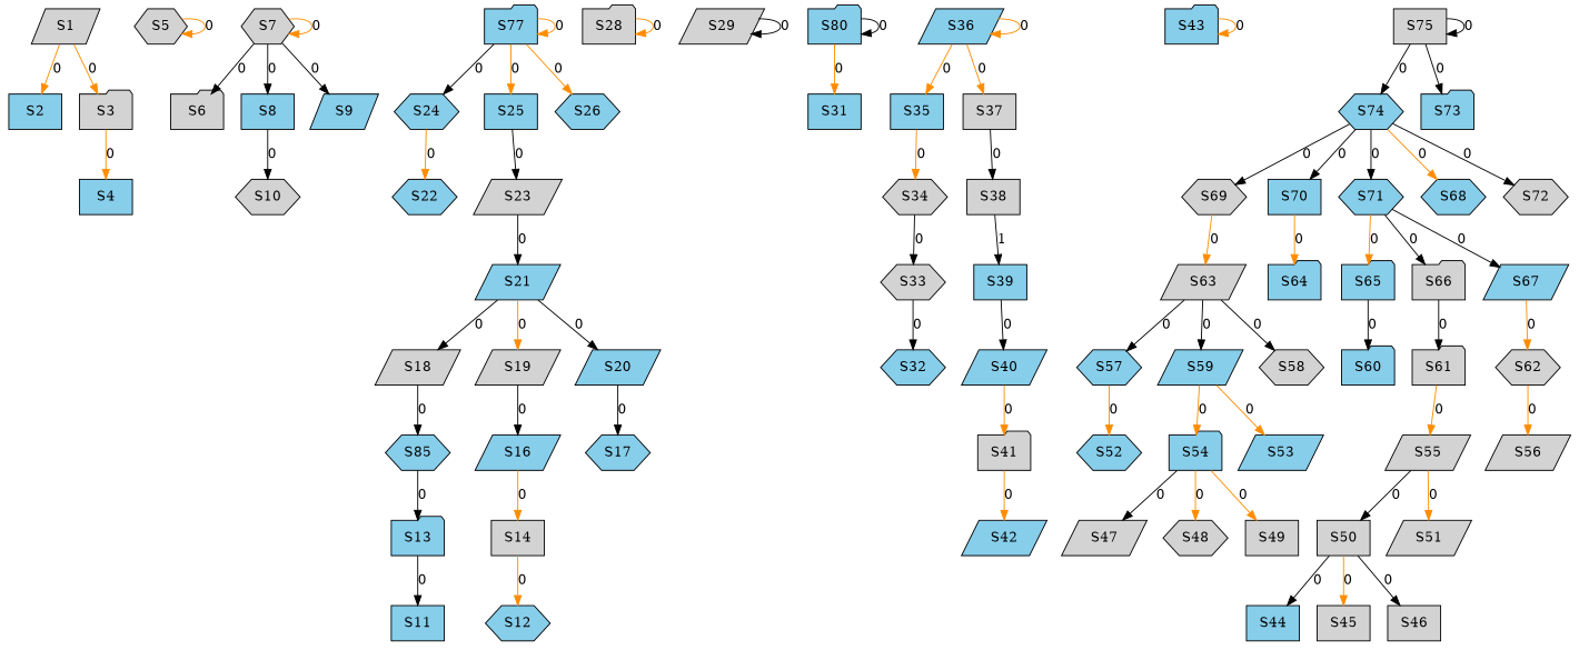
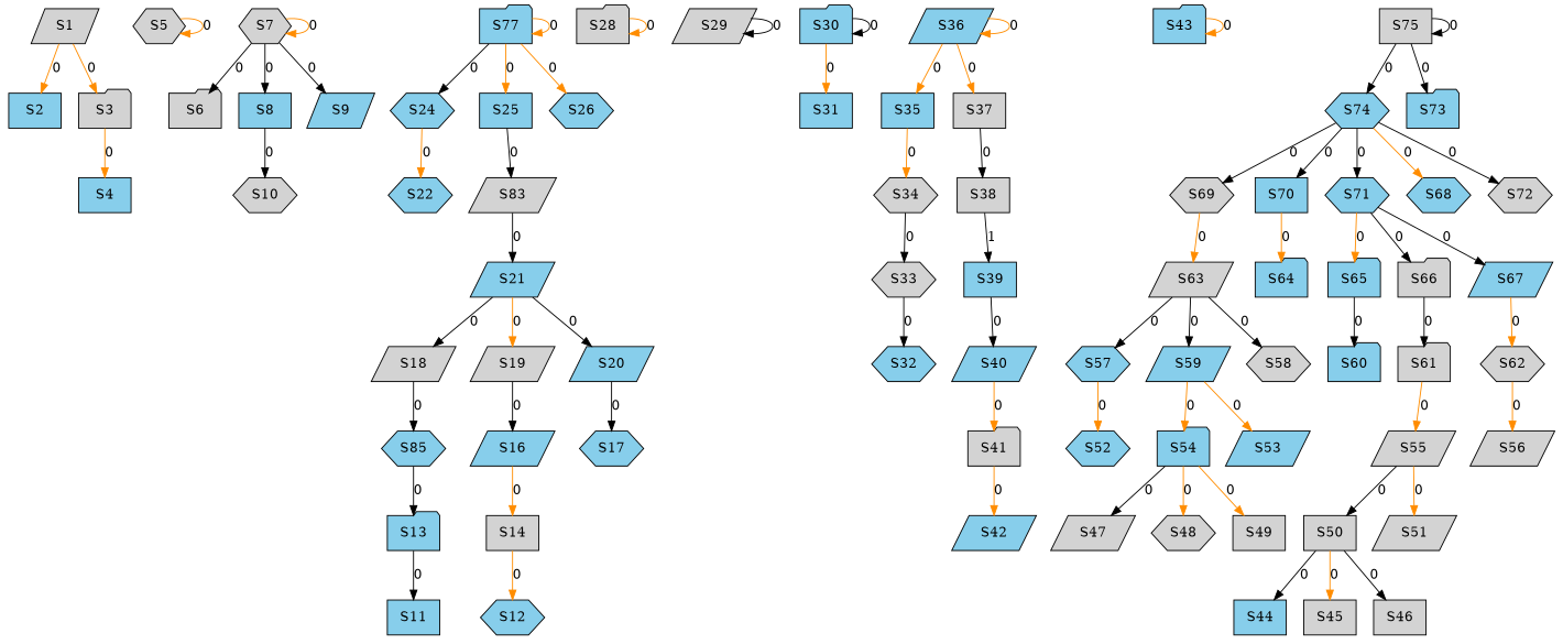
  strict digraph {
    fontname="DejaVu Serif"
    node [fillcolor=skyblue fontname="DejaVu Serif" shape=hexagon style=filled]
    edge [color=black fontname="DejaVu Serif"]
    S1 [fillcolor=lightgrey shape=parallelogram]
    S2 [shape=box]
    S3 [fillcolor=lightgrey shape=folder]
    S4 [shape=box]
    S5 [fillcolor=lightgrey]
    S7 [fillcolor=lightgrey]
    S6 [fillcolor=lightgrey shape=folder]
    S8 [shape=box]
    S9 [shape=parallelogram]
    S10 [fillcolor=lightgrey]
    S13 [shape=folder]
    S11 [shape=box]
    S14 [fillcolor=lightgrey shape=box]
    S12
    n15 [label=S85]
    S16 [shape=parallelogram]
    S18 [fillcolor=lightgrey shape=parallelogram]
    S19 [fillcolor=lightgrey shape=parallelogram]
    S20 [shape=parallelogram]
    S17
    S21 [shape=parallelogram]
-   S23 [fillcolor=lightgrey shape=parallelogram]
+   S23 [fillcolor=lightgrey shape=parallelogram label=S83]
    S24
    S22
    S25 [shape=box]
    n26 [label=S77 shape=folder]
    S26
    S28 [fillcolor=lightgrey shape=folder]
    S29 [fillcolor=lightgrey shape=parallelogram]
-   S30 [shape=folder label=S80]
+   S30 [shape=folder]
    S31 [shape=box]
    S33 [fillcolor=lightgrey]
    S32
    S34 [fillcolor=lightgrey]
    S35 [shape=box]
    S36 [shape=parallelogram]
    S37 [fillcolor=lightgrey shape=box]
    S38 [fillcolor=lightgrey shape=box]
    S39 [shape=box]
    S40 [shape=parallelogram]
    S41 [fillcolor=lightgrey shape=folder]
    S42 [shape=parallelogram]
    S43 [shape=folder]
    S50 [fillcolor=lightgrey shape=box]
    S44 [shape=box]
    S45 [fillcolor=lightgrey shape=box]
    S46 [fillcolor=lightgrey shape=box]
    S54 [shape=folder]
    S47 [fillcolor=lightgrey shape=parallelogram]
    S48 [fillcolor=lightgrey]
    S49 [fillcolor=lightgrey shape=box]
    S55 [fillcolor=lightgrey shape=parallelogram]
    S51 [fillcolor=lightgrey shape=parallelogram]
    S57
    S52
    S59 [shape=parallelogram]
    S53 [shape=parallelogram]
    S61 [fillcolor=lightgrey shape=folder]
    S62 [fillcolor=lightgrey]
    S56 [fillcolor=lightgrey shape=parallelogram]
    S63 [fillcolor=lightgrey shape=parallelogram]
    S58 [fillcolor=lightgrey]
    S65 [shape=folder]
    S60 [shape=folder]
    S66 [fillcolor=lightgrey shape=folder]
    S67 [shape=parallelogram]
    S69 [fillcolor=lightgrey]
    S70 [shape=box]
    S64 [shape=folder]
    S71
    S74
    S68
    S72 [fillcolor=lightgrey]
    S75 [fillcolor=lightgrey shape=box]
    S73 [shape=folder]
    S1 -> S2 [color=darkorange label=0]
    S1 -> S3 [color=darkorange label=0]
    S3 -> S4 [color=darkorange label=0]
    S5 -> S5 [color=darkorange label=0]
    S7 -> S7 [color=darkorange label=0]
    S7 -> S6 [label=0]
    S7 -> S8 [label=0]
    S7 -> S9 [label=0]
    S8 -> S10 [label=0]
    S13 -> S11 [label=0]
    S14 -> S12 [color=darkorange label=0]
    n15 -> S13 [label=0]
    S16 -> S14 [color=darkorange label=0]
    S18 -> n15 [label=0]
    S19 -> S16 [label=0]
    S20 -> S17 [label=0]
    S21 -> S18 [label=0]
    S21 -> S19 [color=darkorange label=0]
    S21 -> S20 [label=0]
    S23 -> S21 [label=0]
    S24 -> S22 [color=darkorange label=0]
    S25 -> S23 [label=0]
    n26 -> S24 [label=0]
    n26 -> S25 [color=darkorange label=0]
    n26 -> n26 [color=darkorange label=0]
    n26 -> S26 [color=darkorange label=0]
    S28 -> S28 [color=darkorange label=0]
    S29 -> S29 [label=0]
    S30 -> S30 [label=0]
    S30 -> S31 [color=darkorange label=0]
    S33 -> S32 [label=0]
    S34 -> S33 [label=0]
    S35 -> S34 [color=darkorange label=0]
    S36 -> S35 [color=darkorange label=0]
    S36 -> S36 [color=darkorange label=0]
    S36 -> S37 [color=darkorange label=0]
    S37 -> S38 [label=0]
    S38 -> S39 [label=1]
    S39 -> S40 [label=0]
    S40 -> S41 [color=darkorange label=0]
    S41 -> S42 [color=darkorange label=0]
    S43 -> S43 [color=darkorange label=0]
    S50 -> S44 [label=0]
    S50 -> S45 [color=darkorange label=0]
    S50 -> S46 [label=0]
    S54 -> S47 [label=0]
    S54 -> S48 [color=darkorange label=0]
    S54 -> S49 [color=darkorange label=0]
    S55 -> S50 [label=0]
    S55 -> S51 [color=darkorange label=0]
    S57 -> S52 [color=darkorange label=0]
    S59 -> S54 [color=darkorange label=0]
    S59 -> S53 [color=darkorange label=0]
    S61 -> S55 [color=darkorange label=0]
    S62 -> S56 [color=darkorange label=0]
    S63 -> S57 [label=0]
    S63 -> S59 [label=0]
    S63 -> S58 [label=0]
    S65 -> S60 [label=0]
    S66 -> S61 [label=0]
    S67 -> S62 [color=darkorange label=0]
    S69 -> S63 [color=darkorange label=0]
    S70 -> S64 [color=darkorange label=0]
    S71 -> S65 [color=darkorange label=0]
    S71 -> S66 [label=0]
    S71 -> S67 [label=0]
    S74 -> S69 [label=0]
    S74 -> S70 [label=0]
    S74 -> S71 [label=0]
    S74 -> S68 [color=darkorange label=0]
    S74 -> S72 [label=0]
    S75 -> S74 [label=0]
    S75 -> S75 [label=0]
    S75 -> S73 [label=0]
  }
